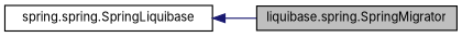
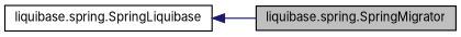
  digraph {
    rankdir=LR
    fontname=Inter
    node [color=black fontname=Inter fontsize=10 shape=record style=filled]
    n1 [fillcolor=grey75 fontcolor=black height=0.2 label="liquibase.spring.SpringMigrator" width=0.4]
-   n2 [fillcolor=white height=0.2 label="spring.spring.SpringLiquibase" width=0.4]
+   n2 [fillcolor=white height=0.2 label="liquibase.spring.SpringLiquibase" width=0.4]
    n2 -> n1 [color=midnightblue dir=back fontname=Inter fontsize=10 labelfontname="FreeSans.ttf" labelfontsize=10 style=solid]
  }
